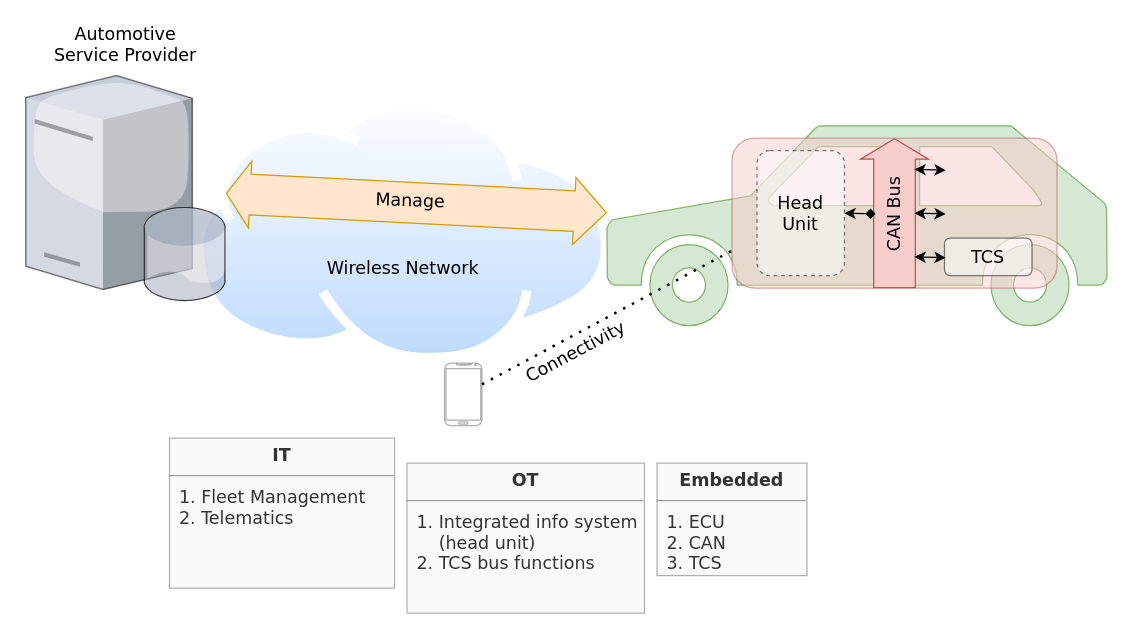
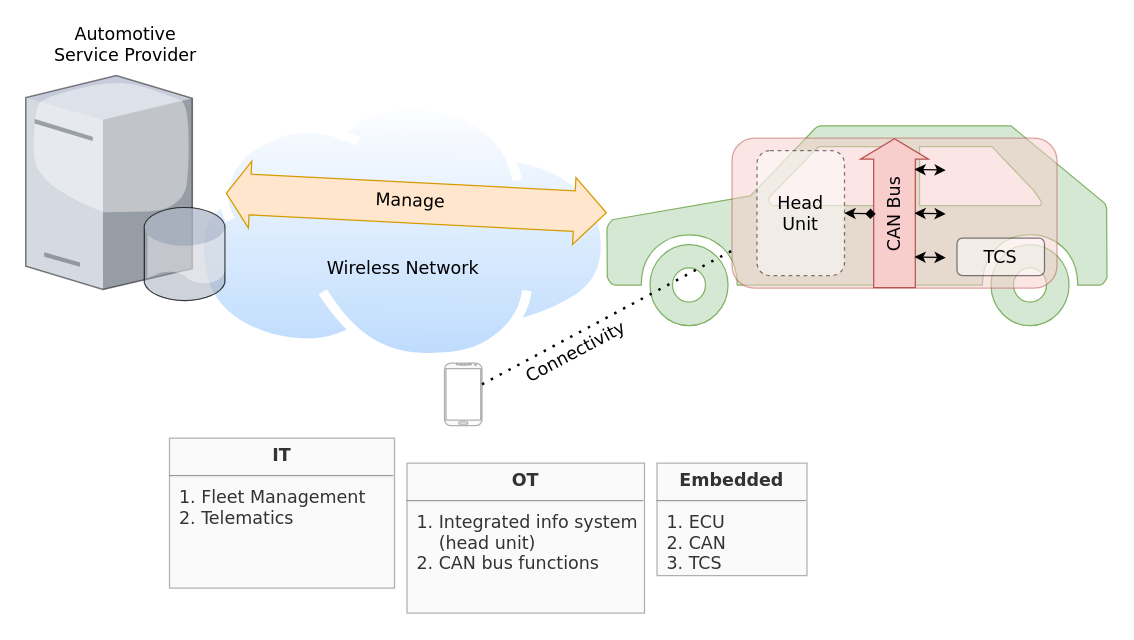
  <mxCell id="0" />
  <mxCell id="1" parent="0" />
  <mxCell id="2" value="" style="group" vertex="1" connectable="0" parent="1"><mxGeometry x="155" y="80" width="333.33" height="210" as="geometry" /></mxCell>
  <mxCell id="3" value="" style="aspect=fixed;perimeter=ellipsePerimeter;html=1;align=center;shadow=0;dashed=0;spacingTop=3;image;image=img/lib/active_directory/internet_cloud.svg;fontFamily=Dejavu Sans;fontSize=14;strokeColor=default;fillColor=#008C4F;opacity=50;" vertex="1" parent="2"><mxGeometry width="333.33" height="210" as="geometry" /></mxCell>
  <mxCell id="4" value="Wireless Network" style="text;html=1;strokeColor=none;fillColor=none;align=center;verticalAlign=middle;whiteSpace=wrap;rounded=0;fontFamily=Dejavu Sans;fontSize=14;opacity=50;rotation=0;" vertex="1" parent="2"><mxGeometry x="101.67" y="119" width="130" height="30" as="geometry" /></mxCell>
  <mxCell id="5" value="" style="group" vertex="1" connectable="0" parent="1"><mxGeometry x="485" y="100" width="400" height="160" as="geometry" /></mxCell>
  <mxCell id="6" value="" style="shape=mxgraph.signs.transportation.car_3;html=1;pointerEvents=1;fillColor=#d5e8d4;strokeColor=#82b366;verticalLabelPosition=bottom;verticalAlign=top;align=center;" vertex="1" parent="5"><mxGeometry width="400" height="160" as="geometry" /></mxCell>
  <mxCell id="7" value="" style="rounded=1;whiteSpace=wrap;html=1;fontFamily=Dejavu Sans;fontSize=19;strokeColor=#b85450;fillColor=#f8cecc;opacity=50;" vertex="1" parent="5"><mxGeometry x="100" y="10" width="260" height="120" as="geometry" /></mxCell>
  <mxCell id="8" value="Head Unit" style="rounded=1;whiteSpace=wrap;html=1;fontFamily=Dejavu Sans;fontSize=14;opacity=50;dashed=1;" vertex="1" parent="5"><mxGeometry x="120" y="20" width="70" height="100" as="geometry" /></mxCell>
  <mxCell id="9" value="" style="shape=flexArrow;endArrow=classic;html=1;rounded=0;fontFamily=Dejavu Sans;fontSize=14;exitX=0.5;exitY=1;exitDx=0;exitDy=0;entryX=0.5;entryY=0;entryDx=0;entryDy=0;width=33.333;endSize=5.11;fillColor=#f8cecc;strokeColor=#b85450;" edge="1" parent="5" source="7" target="7"><mxGeometry width="50" height="50" relative="1" as="geometry"><mxPoint x="230" y="70" as="sourcePoint" /><mxPoint x="280" y="20" as="targetPoint" /></mxGeometry></mxCell>
  <mxCell id="10" value="CAN Bus" style="text;html=1;strokeColor=none;fillColor=none;align=center;verticalAlign=middle;whiteSpace=wrap;rounded=0;fontFamily=Dejavu Sans;fontSize=14;opacity=50;rotation=-90;" vertex="1" parent="5"><mxGeometry x="195" y="56" width="70" height="30" as="geometry" /></mxCell>
  <mxCell id="11" value="" style="endArrow=diamond;startArrow=classic;html=1;rounded=0;fontFamily=Dejavu Sans;fontSize=14;exitX=1;exitY=0.5;exitDx=0;exitDy=0;" edge="1" parent="5" source="8" target="10"><mxGeometry width="50" height="50" relative="1" as="geometry"><mxPoint x="230" y="60" as="sourcePoint" /><mxPoint x="280" y="10" as="targetPoint" /></mxGeometry></mxCell>
- <mxCell id="12" value="TCS" style="rounded=1;whiteSpace=wrap;html=1;fontFamily=Dejavu Sans;fontSize=14;opacity=50;" vertex="1" parent="5"><mxGeometry x="270" y="90" width="70" height="30" as="geometry" /></mxCell>
+ <mxCell id="12" value="TCS" style="rounded=1;whiteSpace=wrap;html=1;fontFamily=Dejavu Sans;fontSize=14;opacity=50;" vertex="1" parent="5"><mxGeometry x="280" y="90" width="70" height="30" as="geometry" /></mxCell>
  <mxCell id="13" value="" style="endArrow=classic;startArrow=classic;html=1;rounded=0;fontFamily=Dejavu Sans;fontSize=14;exitX=1;exitY=0.5;exitDx=0;exitDy=0;" edge="1" parent="5"><mxGeometry width="50" height="50" relative="1" as="geometry"><mxPoint x="246" y="35" as="sourcePoint" /><mxPoint x="271" y="35.625" as="targetPoint" /></mxGeometry></mxCell>
  <mxCell id="14" value="" style="endArrow=classic;startArrow=classic;html=1;rounded=0;fontFamily=Dejavu Sans;fontSize=14;exitX=1;exitY=0.5;exitDx=0;exitDy=0;" edge="1" parent="5"><mxGeometry width="50" height="50" relative="1" as="geometry"><mxPoint x="246" y="70" as="sourcePoint" /><mxPoint x="271" y="70.625" as="targetPoint" /></mxGeometry></mxCell>
  <mxCell id="15" value="" style="endArrow=classic;startArrow=classic;html=1;rounded=0;fontFamily=Dejavu Sans;fontSize=14;exitX=1;exitY=0.5;exitDx=0;exitDy=0;" edge="1" parent="5"><mxGeometry width="50" height="50" relative="1" as="geometry"><mxPoint x="246" y="105" as="sourcePoint" /><mxPoint x="271" y="105.625" as="targetPoint" /></mxGeometry></mxCell>
  <mxCell id="16" value="" style="verticalLabelPosition=bottom;sketch=0;aspect=fixed;html=1;verticalAlign=top;strokeColor=none;align=center;outlineConnect=0;shape=mxgraph.citrix.database_server;fontFamily=Dejavu Sans;fontSize=14;fillColor=#008C4F;opacity=50;" vertex="1" parent="1"><mxGeometry x="20" y="60" width="160" height="180" as="geometry" /></mxCell>
  <mxCell id="17" value="Automotive Service Provider" style="text;html=1;strokeColor=none;fillColor=none;align=center;verticalAlign=middle;whiteSpace=wrap;rounded=0;fontFamily=Dejavu Sans;fontSize=14;opacity=50;rotation=0;" vertex="1" parent="1"><mxGeometry x="35" y="20" width="130" height="30" as="geometry" /></mxCell>
  <mxCell id="18" value="" style="verticalLabelPosition=bottom;verticalAlign=top;html=1;shadow=0;dashed=0;strokeWidth=1;shape=mxgraph.android.phone2;strokeColor=#666666;fontFamily=Dejavu Sans;fontSize=14;fillColor=#f5f5f5;opacity=50;fontColor=#333333;" vertex="1" parent="1"><mxGeometry x="355" y="290" width="30" height="50" as="geometry" /></mxCell>
  <mxCell id="19" value="" style="endArrow=none;dashed=1;html=1;dashPattern=1 3;strokeWidth=2;rounded=0;fontFamily=Dejavu Sans;fontSize=14;entryX=0;entryY=0.75;entryDx=0;entryDy=0;" edge="1" parent="1" source="18" target="7"><mxGeometry width="50" height="50" relative="1" as="geometry"><mxPoint x="395" y="250" as="sourcePoint" /><mxPoint x="445" y="200" as="targetPoint" /></mxGeometry></mxCell>
  <mxCell id="20" value="Connectivity" style="text;html=1;strokeColor=none;fillColor=none;align=center;verticalAlign=middle;whiteSpace=wrap;rounded=0;fontFamily=Dejavu Sans;fontSize=14;opacity=50;rotation=332;" vertex="1" parent="1"><mxGeometry x="395" y="266" width="130" height="30" as="geometry" /></mxCell>
  <mxCell id="21" value="" style="group" vertex="1" connectable="0" parent="1"><mxGeometry x="297.495" y="143.962" width="61.01" height="32.076" as="geometry" /></mxCell>
  <mxCell id="22" value="" style="shape=flexArrow;endArrow=classic;html=1;rounded=0;fontFamily=Dejavu Sans;fontSize=14;startArrow=block;width=32.571;endSize=8.251;fillColor=#ffe6cc;strokeColor=#d79b00;" edge="1" parent="21" source="16" target="6"><mxGeometry width="50" height="50" relative="1" as="geometry"><mxPoint x="57.505" y="-3.962" as="sourcePoint" /><mxPoint x="107.505" y="-53.962" as="targetPoint" /></mxGeometry></mxCell>
  <mxCell id="23" value="Manage" style="text;html=1;strokeColor=none;fillColor=none;align=center;verticalAlign=middle;whiteSpace=wrap;rounded=0;fontFamily=Dejavu Sans;fontSize=14;opacity=50;rotation=2;" vertex="1" parent="21"><mxGeometry x="0.505" y="1.038" width="60" height="30" as="geometry" /></mxCell>
  <mxCell id="24" value="&lt;p style=&quot;margin: 0px ; margin-top: 6px ; text-align: center&quot;&gt;&lt;b&gt;IT&lt;/b&gt;&lt;/p&gt;&lt;hr&gt;&lt;p style=&quot;margin: 0px ; margin-left: 8px&quot;&gt;1. Fleet Management&lt;/p&gt;&lt;p style=&quot;margin: 0px ; margin-left: 8px&quot;&gt;2. Telematics&lt;/p&gt;" style="align=left;overflow=fill;html=1;dropTarget=0;fontFamily=Dejavu Sans;fontSize=14;strokeColor=#666666;fillColor=#f5f5f5;opacity=50;fontColor=#333333;" vertex="1" parent="1"><mxGeometry x="135" y="350" width="180" height="120" as="geometry" /></mxCell>
- <mxCell id="25" value="&lt;p style=&quot;margin: 0px ; margin-top: 6px ; text-align: center&quot;&gt;&lt;b&gt;OT&lt;/b&gt;&lt;/p&gt;&lt;hr&gt;&lt;p style=&quot;margin: 0px ; margin-left: 8px&quot;&gt;1. Integrated info system&lt;/p&gt;&lt;p style=&quot;margin: 0px ; margin-left: 8px&quot;&gt;&amp;nbsp; &amp;nbsp; (head unit)&lt;/p&gt;&lt;p style=&quot;margin: 0px ; margin-left: 8px&quot;&gt;2. TCS bus functions&lt;/p&gt;" style="align=left;overflow=fill;html=1;dropTarget=0;fontFamily=Dejavu Sans;fontSize=14;strokeColor=#666666;fillColor=#f5f5f5;opacity=50;fontColor=#333333;" vertex="1" parent="1"><mxGeometry x="325" y="370" width="190" height="120" as="geometry" /></mxCell>
+ <mxCell id="25" value="&lt;p style=&quot;margin: 0px ; margin-top: 6px ; text-align: center&quot;&gt;&lt;b&gt;OT&lt;/b&gt;&lt;/p&gt;&lt;hr&gt;&lt;p style=&quot;margin: 0px ; margin-left: 8px&quot;&gt;1. Integrated info system&lt;/p&gt;&lt;p style=&quot;margin: 0px ; margin-left: 8px&quot;&gt;&amp;nbsp; &amp;nbsp; (head unit)&lt;/p&gt;&lt;p style=&quot;margin: 0px ; margin-left: 8px&quot;&gt;2. CAN bus functions&lt;/p&gt;" style="align=left;overflow=fill;html=1;dropTarget=0;fontFamily=Dejavu Sans;fontSize=14;strokeColor=#666666;fillColor=#f5f5f5;opacity=50;fontColor=#333333;" vertex="1" parent="1"><mxGeometry x="325" y="370" width="190" height="120" as="geometry" /></mxCell>
  <mxCell id="26" value="&lt;p style=&quot;margin: 0px ; margin-top: 6px ; text-align: center&quot;&gt;&lt;b&gt;Embedded&lt;/b&gt;&lt;/p&gt;&lt;hr&gt;&lt;p style=&quot;margin: 0px ; margin-left: 8px&quot;&gt;1. ECU&lt;/p&gt;&lt;p style=&quot;margin: 0px ; margin-left: 8px&quot;&gt;2. CAN&lt;/p&gt;&lt;p style=&quot;margin: 0px ; margin-left: 8px&quot;&gt;3. TCS&lt;/p&gt;" style="align=left;overflow=fill;html=1;dropTarget=0;fontFamily=Dejavu Sans;fontSize=14;strokeColor=#666666;fillColor=#f5f5f5;opacity=50;fontColor=#333333;" vertex="1" parent="1"><mxGeometry x="525" y="370" width="120" height="90" as="geometry" /></mxCell>
